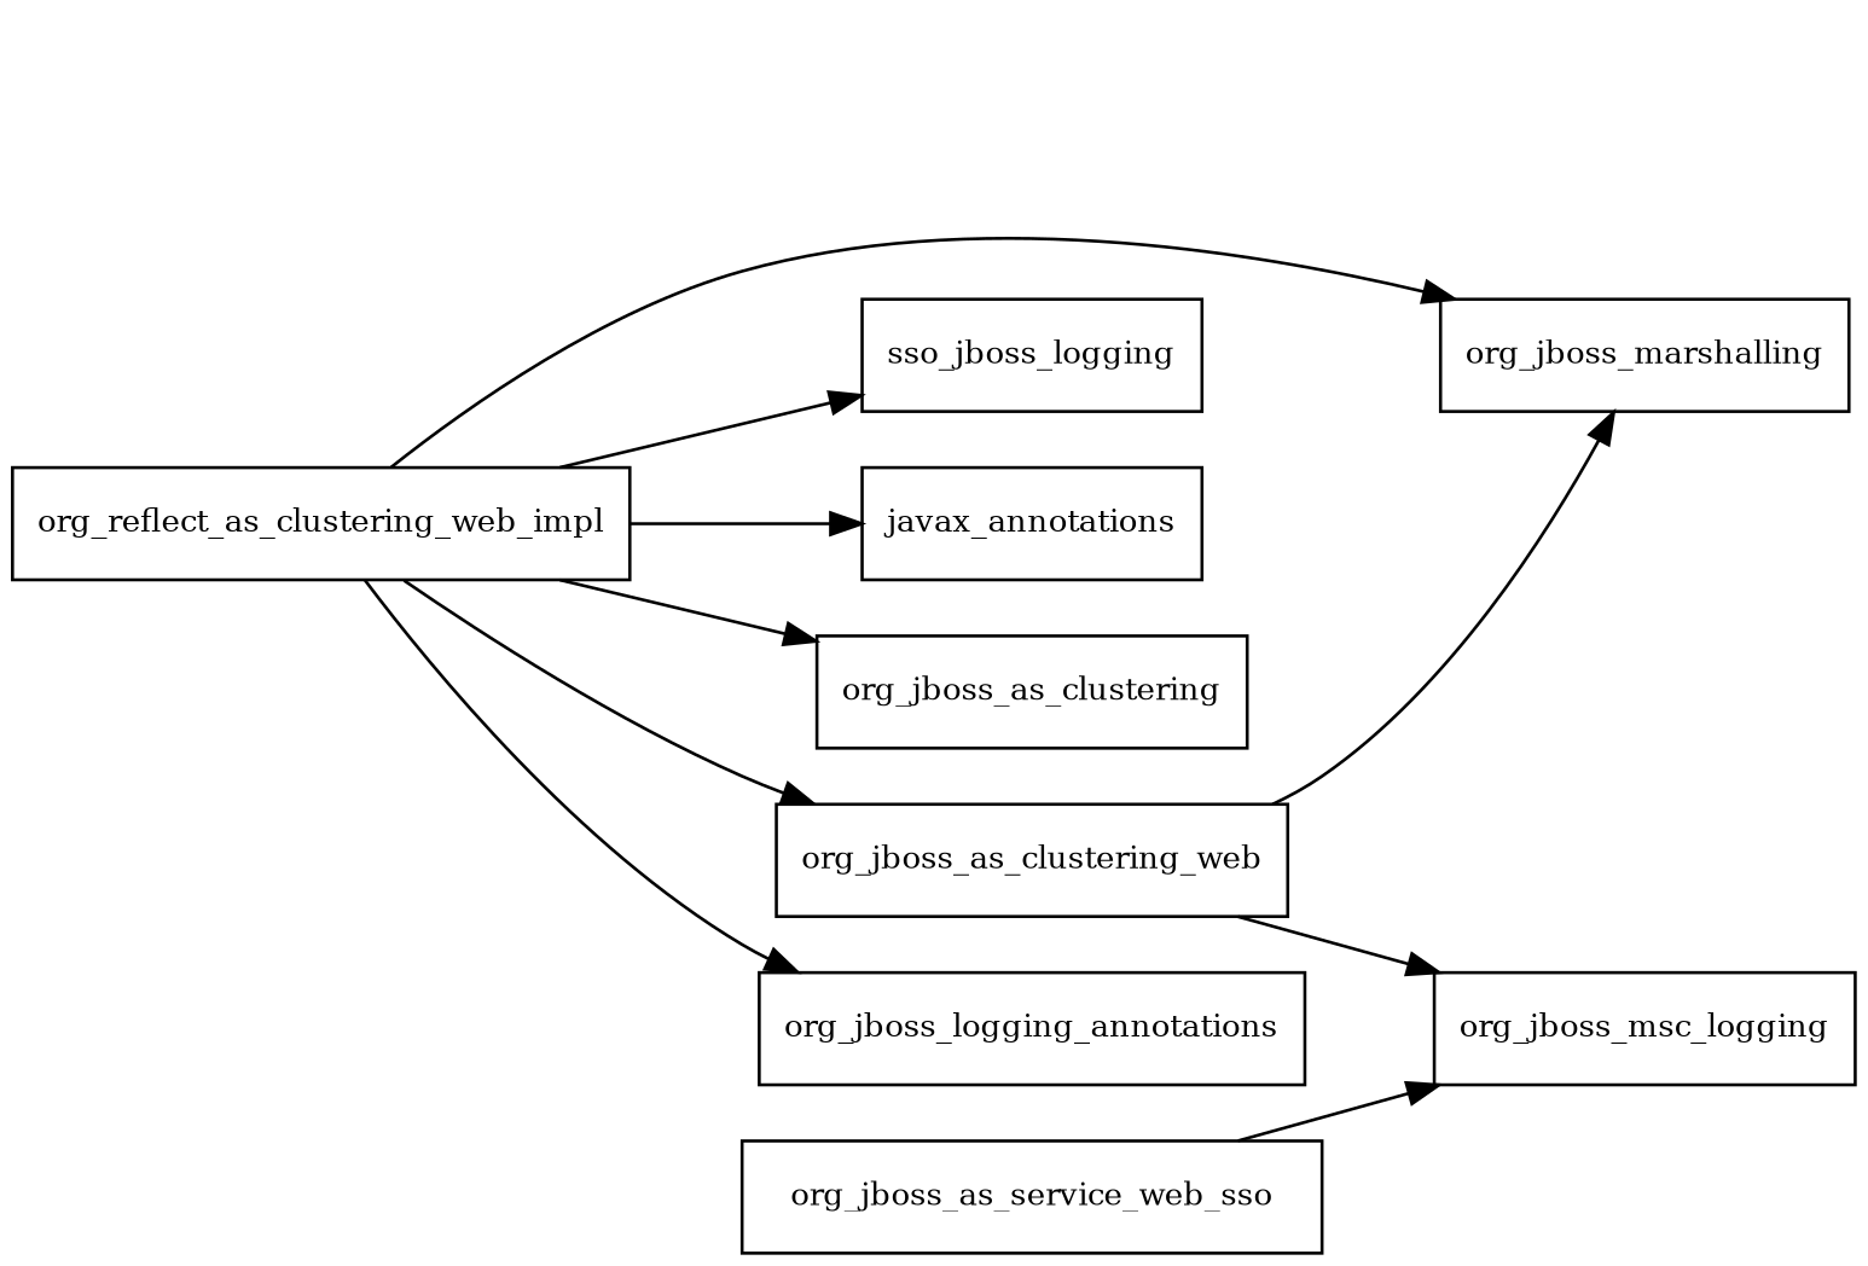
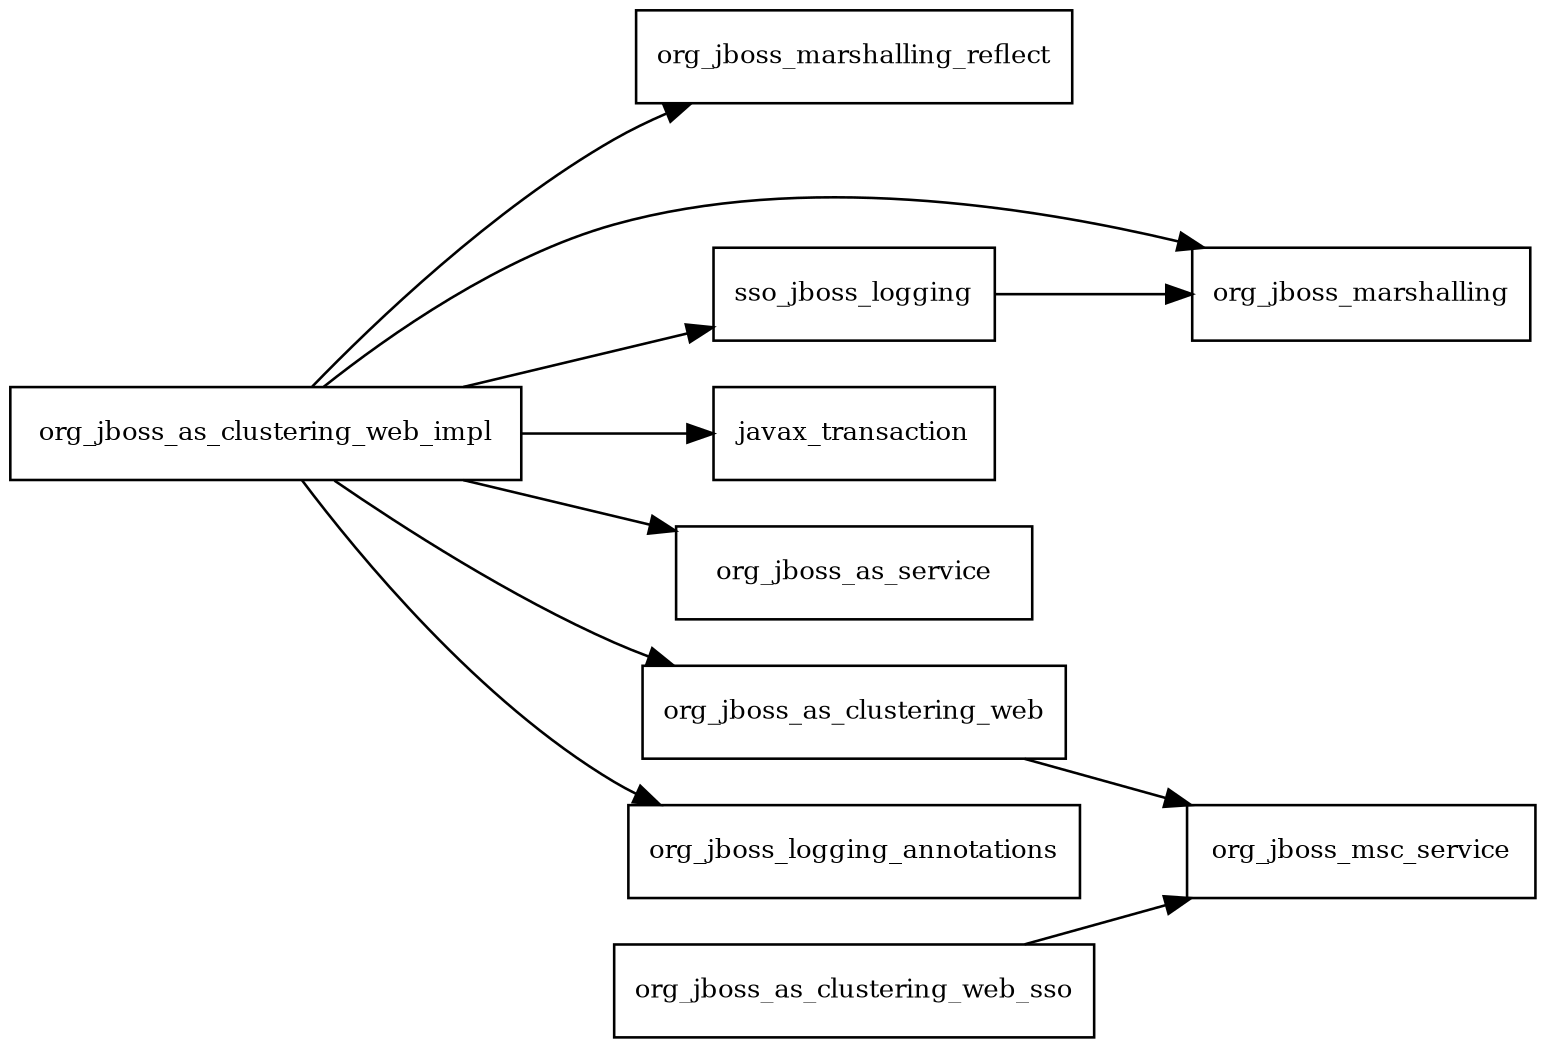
  digraph {
    rankdir=LR
    node [fontsize=10.0 shape=box]
    org_jboss_as_clustering_web
    org_jboss_marshalling
-   org_jboss_msc_service [label=org_jboss_msc_logging]
-   org_jboss_as_clustering_web_impl [label=org_reflect_as_clustering_web_impl]
-   javax_transaction [label=javax_annotations]
-   org_jboss_as_clustering
+   org_jboss_msc_service
+   org_jboss_as_clustering_web_impl
+   javax_transaction
+   org_jboss_as_clustering [label=org_jboss_as_service]
    n7 [label=sso_jboss_logging]
    org_jboss_logging_annotations
-   org_jboss_as_clustering_web_sso [label=org_jboss_as_service_web_sso]
-   org_jboss_as_clustering_web -> org_jboss_marshalling
+   org_jboss_marshalling_reflect
+   org_jboss_as_clustering_web_sso
+   n7 -> org_jboss_marshalling
    org_jboss_as_clustering_web -> org_jboss_msc_service
    org_jboss_as_clustering_web_impl -> org_jboss_as_clustering_web
    org_jboss_as_clustering_web_impl -> org_jboss_marshalling
    org_jboss_as_clustering_web_impl -> javax_transaction
    org_jboss_as_clustering_web_impl -> org_jboss_as_clustering
    org_jboss_as_clustering_web_impl -> n7
    org_jboss_as_clustering_web_impl -> org_jboss_logging_annotations
+   org_jboss_as_clustering_web_impl -> org_jboss_marshalling_reflect
    org_jboss_as_clustering_web_sso -> org_jboss_msc_service
  }
